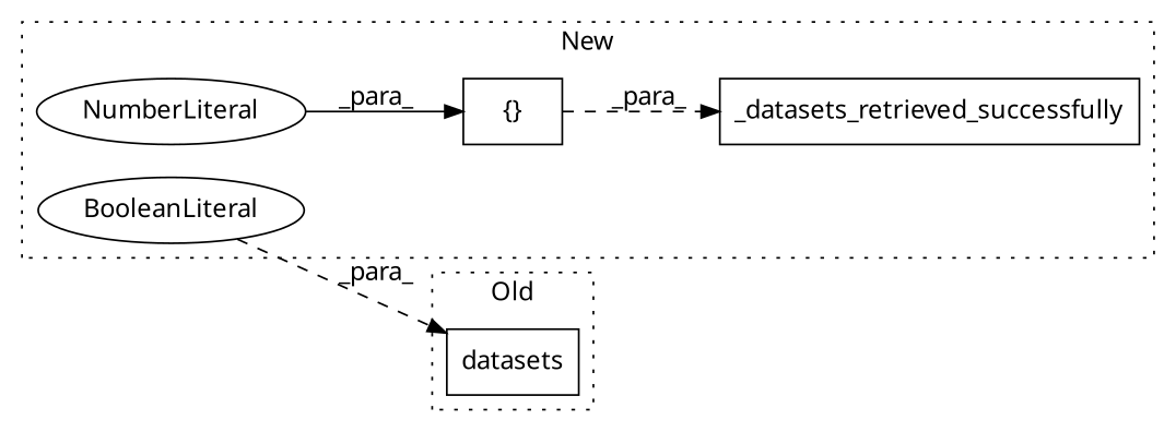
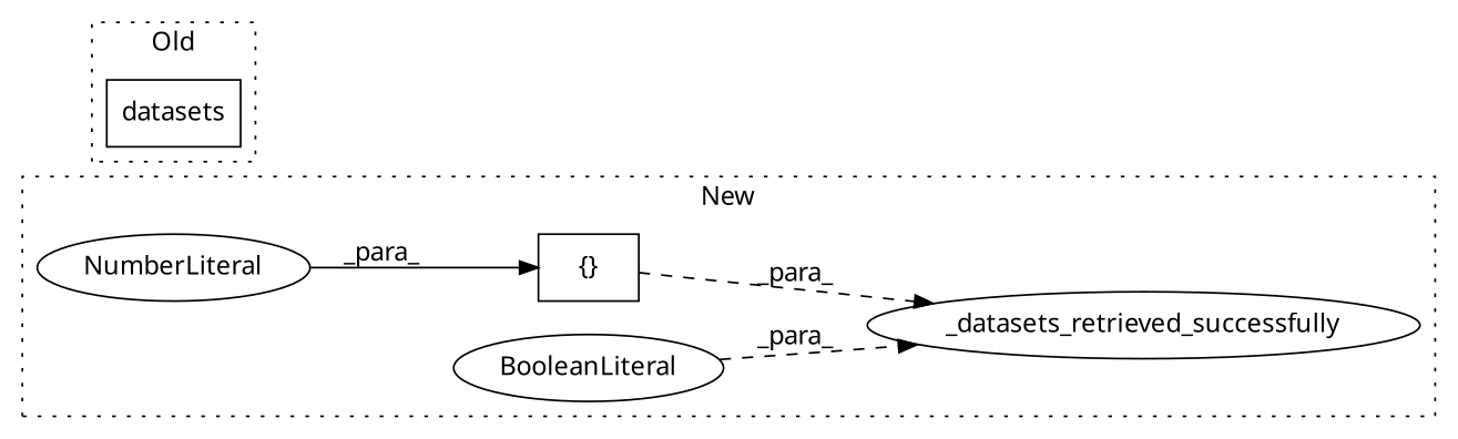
  digraph {
    fontname="Noto Sans"
    rankdir=LR
    node [a=32 fontname="Noto Sans" shape=box]
    edge [fontname="Noto Sans" style=dashed]
-   n1 [l="33,1" label=_datasets_retrieved_successfully s="12600,12653"]
+   n1 [l="33,1" label=_datasets_retrieved_successfully s="12600,12653" shape=ellipse]
    n2 [a=4 l="1,1" label="{}" s="12642,12646"]
    n3 [a=34 l=1 label=NumberLiteral s=12645 shape=ellipse]
    n4 [a=9 l=5 label=BooleanLiteral s=12648 shape=ellipse]
    n5 [l="11,1" label=datasets s="10320,10426"]
    subgraph cluster_1 {
      label=New
      style=dotted
      n1
      n2
      n3
      n4
    }
    subgraph cluster_2 {
      label=Old
      style=dotted
      n5
    }
    n2 -> n1 [label=_para_]
    n3 -> n2 [label=_para_ style=solid]
-   n4 -> n5 [label=_para_]
+   n4 -> n1 [label=_para_]
  }
